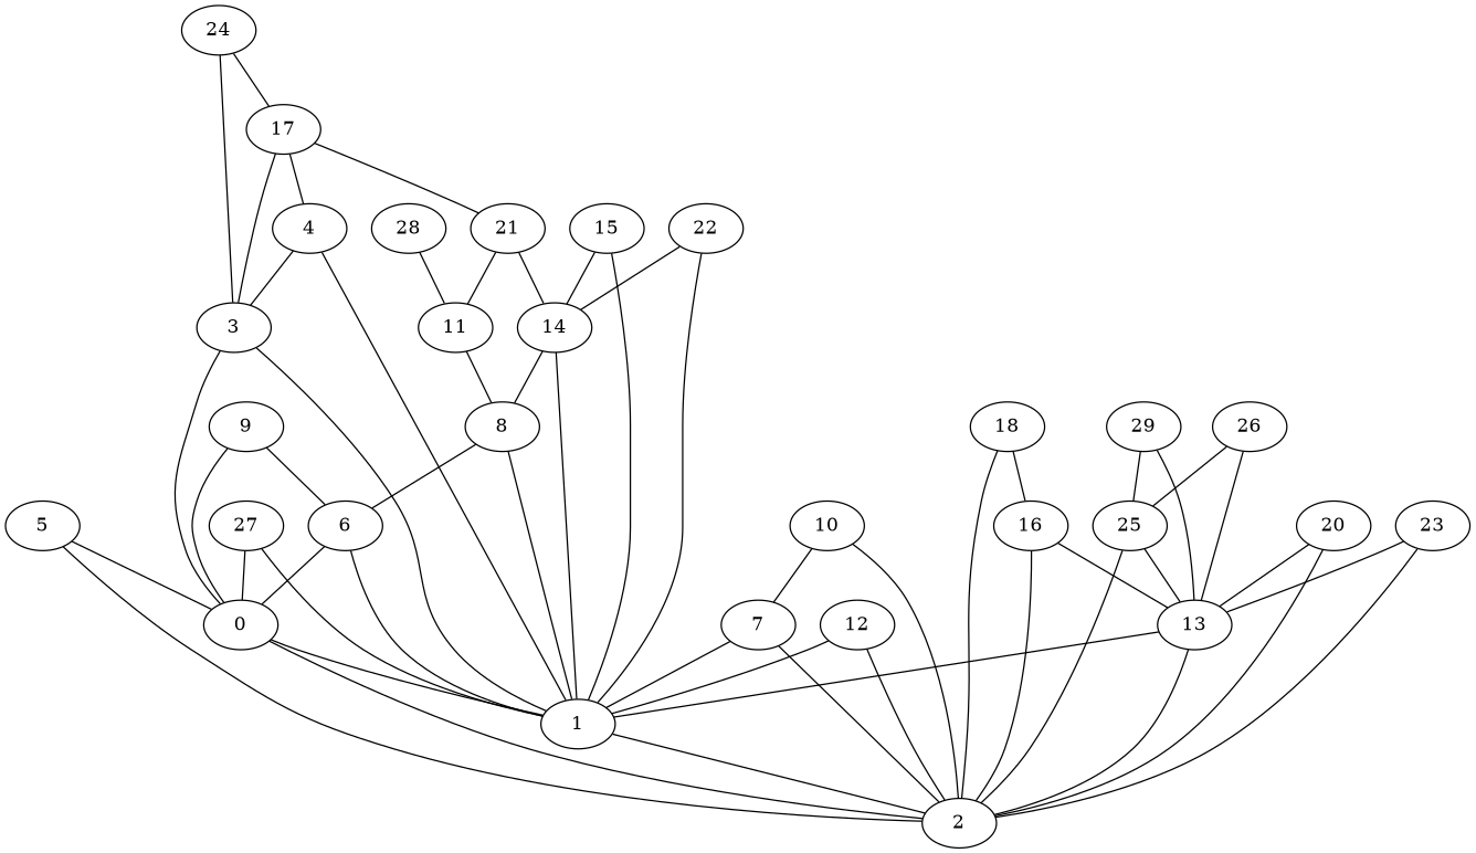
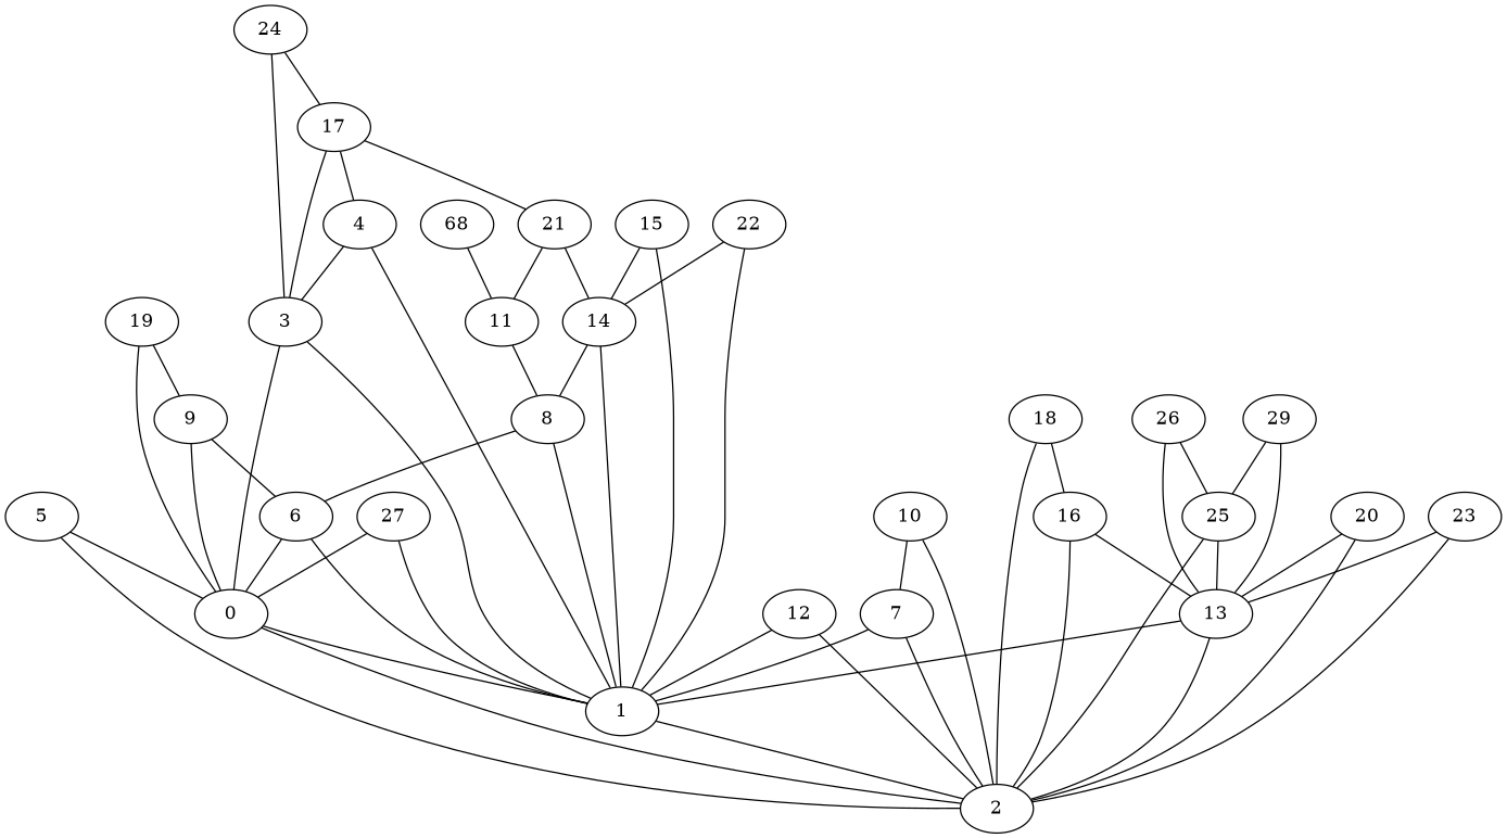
  graph {
    0
    1
    2
    3
    4
    5
    6
    7
    8
    9
    10
    11
    12
    13
    14
    15
    16
    17
    21
    18
+   19
    20
    22
    23
    24
    25
    26
    27
-   28
+   28 [label=68]
    29
    0 -- 1
    1 -- 2
    2 -- 0
    3 -- 0
    3 -- 1
    4 -- 1
    4 -- 3
    5 -- 0
    5 -- 2
    6 -- 0
    6 -- 1
    7 -- 1
    7 -- 2
    8 -- 1
    8 -- 6
    9 -- 0
    9 -- 6
    10 -- 2
    10 -- 7
    11 -- 8
    12 -- 1
    12 -- 2
    13 -- 1
    13 -- 2
    14 -- 1
    14 -- 8
    15 -- 1
    15 -- 14
    16 -- 2
    16 -- 13
    17 -- 3
    17 -- 4
    17 -- 21
    21 -- 11
    21 -- 14
    18 -- 2
    18 -- 16
+   19 -- 0
+   19 -- 9
    20 -- 2
    20 -- 13
    22 -- 1
    22 -- 14
    23 -- 2
    23 -- 13
    24 -- 3
    24 -- 17
    25 -- 2
    25 -- 13
    26 -- 13
    26 -- 25
    27 -- 0
    27 -- 1
    28 -- 11
    29 -- 13
    29 -- 25
  }
